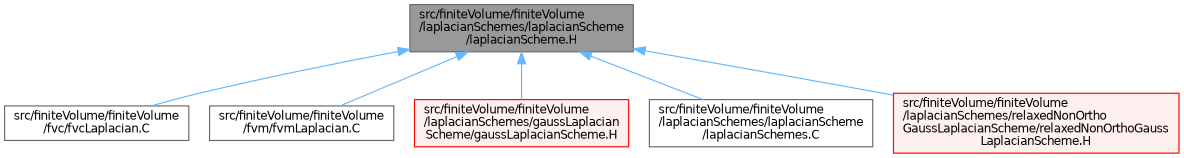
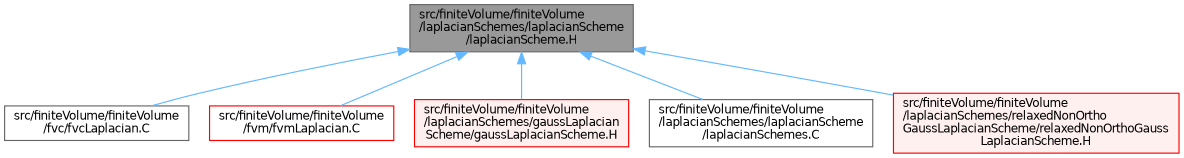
  digraph {
    node [color=grey40 fillcolor=white fontname=Helvetica fontsize=10 shape=box style=filled]
    edge [color=steelblue1 dir=back fontname=Helvetica fontsize=10 labelfontname=Helvetica labelfontsize=10 style=solid]
    n1 [color=gray40 fillcolor=grey60 fontcolor=black height=0.2 label="src/finiteVolume/finiteVolume\l/laplacianSchemes/laplacianScheme\l/laplacianScheme.H" width=0.4]
    n2 [height=0.2 label="src/finiteVolume/finiteVolume\l/fvc/fvcLaplacian.C" width=0.4]
-   n3 [height=0.2 label="src/finiteVolume/finiteVolume\l/fvm/fvmLaplacian.C" width=0.4]
+   n3 [color=red height=0.2 label="src/finiteVolume/finiteVolume\l/fvm/fvmLaplacian.C" width=0.4]
    n4 [color=red fillcolor="#FFF0F0" height=0.2 label="src/finiteVolume/finiteVolume\l/laplacianSchemes/gaussLaplacian\lScheme/gaussLaplacianScheme.H" width=0.4]
    n5 [height=0.2 label="src/finiteVolume/finiteVolume\l/laplacianSchemes/laplacianScheme\l/laplacianSchemes.C" width=0.4]
    n6 [color=red fillcolor="#FFF0F0" height=0.2 label="src/finiteVolume/finiteVolume\l/laplacianSchemes/relaxedNonOrtho\lGaussLaplacianScheme/relaxedNonOrthoGauss\lLaplacianScheme.H" width=0.4]
    n1 -> n2
    n1 -> n3
    n1 -> n4
    n1 -> n5
    n1 -> n6
  }
